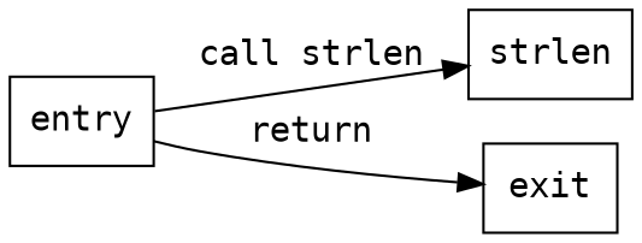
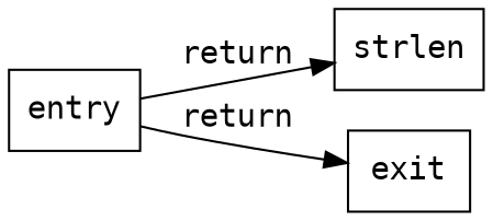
  digraph {
    fontname="DejaVu Sans Mono"
    rankdir=LR
    node [fontname="DejaVu Sans Mono" shape=box]
    edge [fontname="DejaVu Sans Mono"]
    n1 [label=entry]
    n2 [label=strlen]
    n3 [label=exit]
-   n1 -> n2 [label="call strlen"]
+   n1 -> n2 [label=return]
    n1 -> n3 [label=return]
  }
